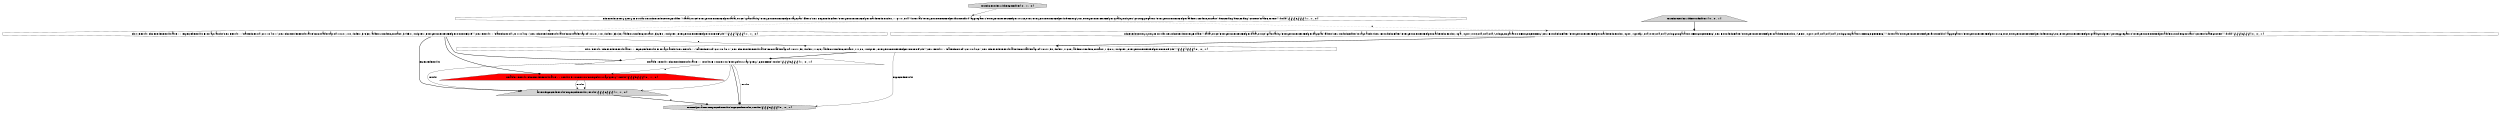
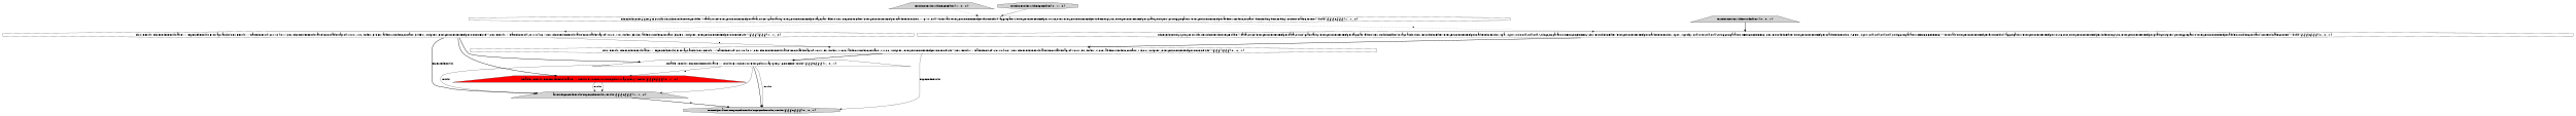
  digraph {
    node [fillcolor=lightgray shape=octagon style=filled]
    edge [style=solid arrowhead=diamond]
+   n1 [label="testTimeseriesWithRegexFilter['1', '0', '0']" shape=trapezium]
    n2 [fillcolor=white label="TimeseriesQuery query = Druids.newTimeseriesQueryBuilder().dataSource(QueryRunnerTestHelper.dataSource).granularity(QueryRunnerTestHelper.dayGran).filters(new RegexDimFilter(QueryRunnerTestHelper.marketDimension,\"^.p.*$\",null)).intervals(QueryRunnerTestHelper.firstToThird).aggregators(QueryRunnerTestHelper.rowsCount,QueryRunnerTestHelper.indexLongSum,QueryRunnerTestHelper.qualityUniques).postAggregators(QueryRunnerTestHelper.addRowsIndexConstant).descending(descending).context(makeContext()).build()@@@3@@@['1', '1', '0']"]
    n3 [fillcolor=white label="List<Result<TimeseriesResultValue>> expectedResults = Arrays.asList(new Result<>(DateTimes.of(\"2011-04-01\"),new TimeseriesResultValue(ImmutableMap.of(\"rows\",11L,\"index\",3783L,\"addRowsIndexConstant\",3795.0,\"uniques\",QueryRunnerTestHelper.UNIQUES_9))),new Result<>(DateTimes.of(\"2011-04-02\"),new TimeseriesResultValue(ImmutableMap.of(\"rows\",11L,\"index\",3313L,\"addRowsIndexConstant\",3325.0,\"uniques\",QueryRunnerTestHelper.UNIQUES_9))))@@@4@@@['1', '1', '0']"]
    n4 [fillcolor=white label="List<Result<TimeseriesResultValue>> expectedResults = Arrays.asList(new Result<>(DateTimes.of(\"2011-04-01\"),new TimeseriesResultValue(ImmutableMap.of(\"rows\",9L,\"index\",1102L,\"addRowsIndexConstant\",1112.0,\"uniques\",QueryRunnerTestHelper.UNIQUES_9))),new Result<>(DateTimes.of(\"2011-04-02\"),new TimeseriesResultValue(ImmutableMap.of(\"rows\",9L,\"index\",1120L,\"addRowsIndexConstant\",1130.0,\"uniques\",QueryRunnerTestHelper.UNIQUES_9))))@@@4@@@['0', '0', '1']"]
    n5 [fillcolor=white label="Iterable<Result<TimeseriesResultValue>> results = runner.run(QueryPlus.wrap(query),CONTEXT).toList()@@@5@@@['1', '0', '1']" shape=trapezium]
    n6 [fillcolor=red label="Iterable<Result<TimeseriesResultValue>> results = runner.run(QueryPlus.wrap(query)).toList()@@@5@@@['0', '1', '0']" shape=trapezium]
    n7 [label="assertExpectedResults(expectedResults,results)@@@6@@@['1', '1', '0']" shape=trapezium]
    n8 [label="testTimeseriesWithBoundFilter1['0', '0', '1']" shape=trapezium]
    n9 [fillcolor=white label="TimeseriesQuery query = Druids.newTimeseriesQueryBuilder().dataSource(QueryRunnerTestHelper.dataSource).granularity(QueryRunnerTestHelper.dayGran).filters(new AndDimFilter(Arrays.asList(new BoundDimFilter(QueryRunnerTestHelper.marketDimension,\"spa\",\"spot\",true,null,null,null,StringComparators.LEXICOGRAPHIC),new BoundDimFilter(QueryRunnerTestHelper.marketDimension,\"spot\",\"spotify\",null,true,null,null,StringComparators.LEXICOGRAPHIC),new BoundDimFilter(QueryRunnerTestHelper.marketDimension,\"SPOT\",\"spot\",null,null,null,null,StringComparators.LEXICOGRAPHIC)))).intervals(QueryRunnerTestHelper.firstToThird).aggregators(QueryRunnerTestHelper.rowsCount,QueryRunnerTestHelper.indexLongSum,QueryRunnerTestHelper.qualityUniques).postAggregators(QueryRunnerTestHelper.addRowsIndexConstant).context(makeContext()).build()@@@3@@@['0', '0', '1']"]
    n10 [label="TestHelper.assertExpectedResults(expectedResults,results)@@@6@@@['0', '0', '1']"]
    n11 [label="testTimeseriesWithRegexFilter['0', '1', '0']"]
+   n1 -> n2 [style=dotted]
    n2 -> n3 [style=dotted arrowhead=vee]
    n2 -> n9 [label=0 style=dotted arrowhead=vee]
    n3 -> n4 [label=0]
    n3 -> n5 [style=bold]
    n3 -> n6 [style=bold]
    n3 -> n7 [label=expectedResults style=bold]
    n4 -> n5 [style=bold]
    n4 -> n10 [label=expectedResults arrowhead=vee]
    n5 -> n6 [label=0 arrowhead=vee]
    n5 -> n7 [label=results]
    n5 -> n7 [arrowhead=vee]
    n5 -> n10 [style=bold]
    n5 -> n10 [label=results]
    n6 -> n7
    n6 -> n7 [label=results arrowhead=vee]
    n7 -> n10 [label=0 style=bold]
    n8 -> n9 [style=bold]
    n9 -> n4 [style=bold arrowhead=vee]
    n11 -> n2 [arrowhead=vee]
  }
